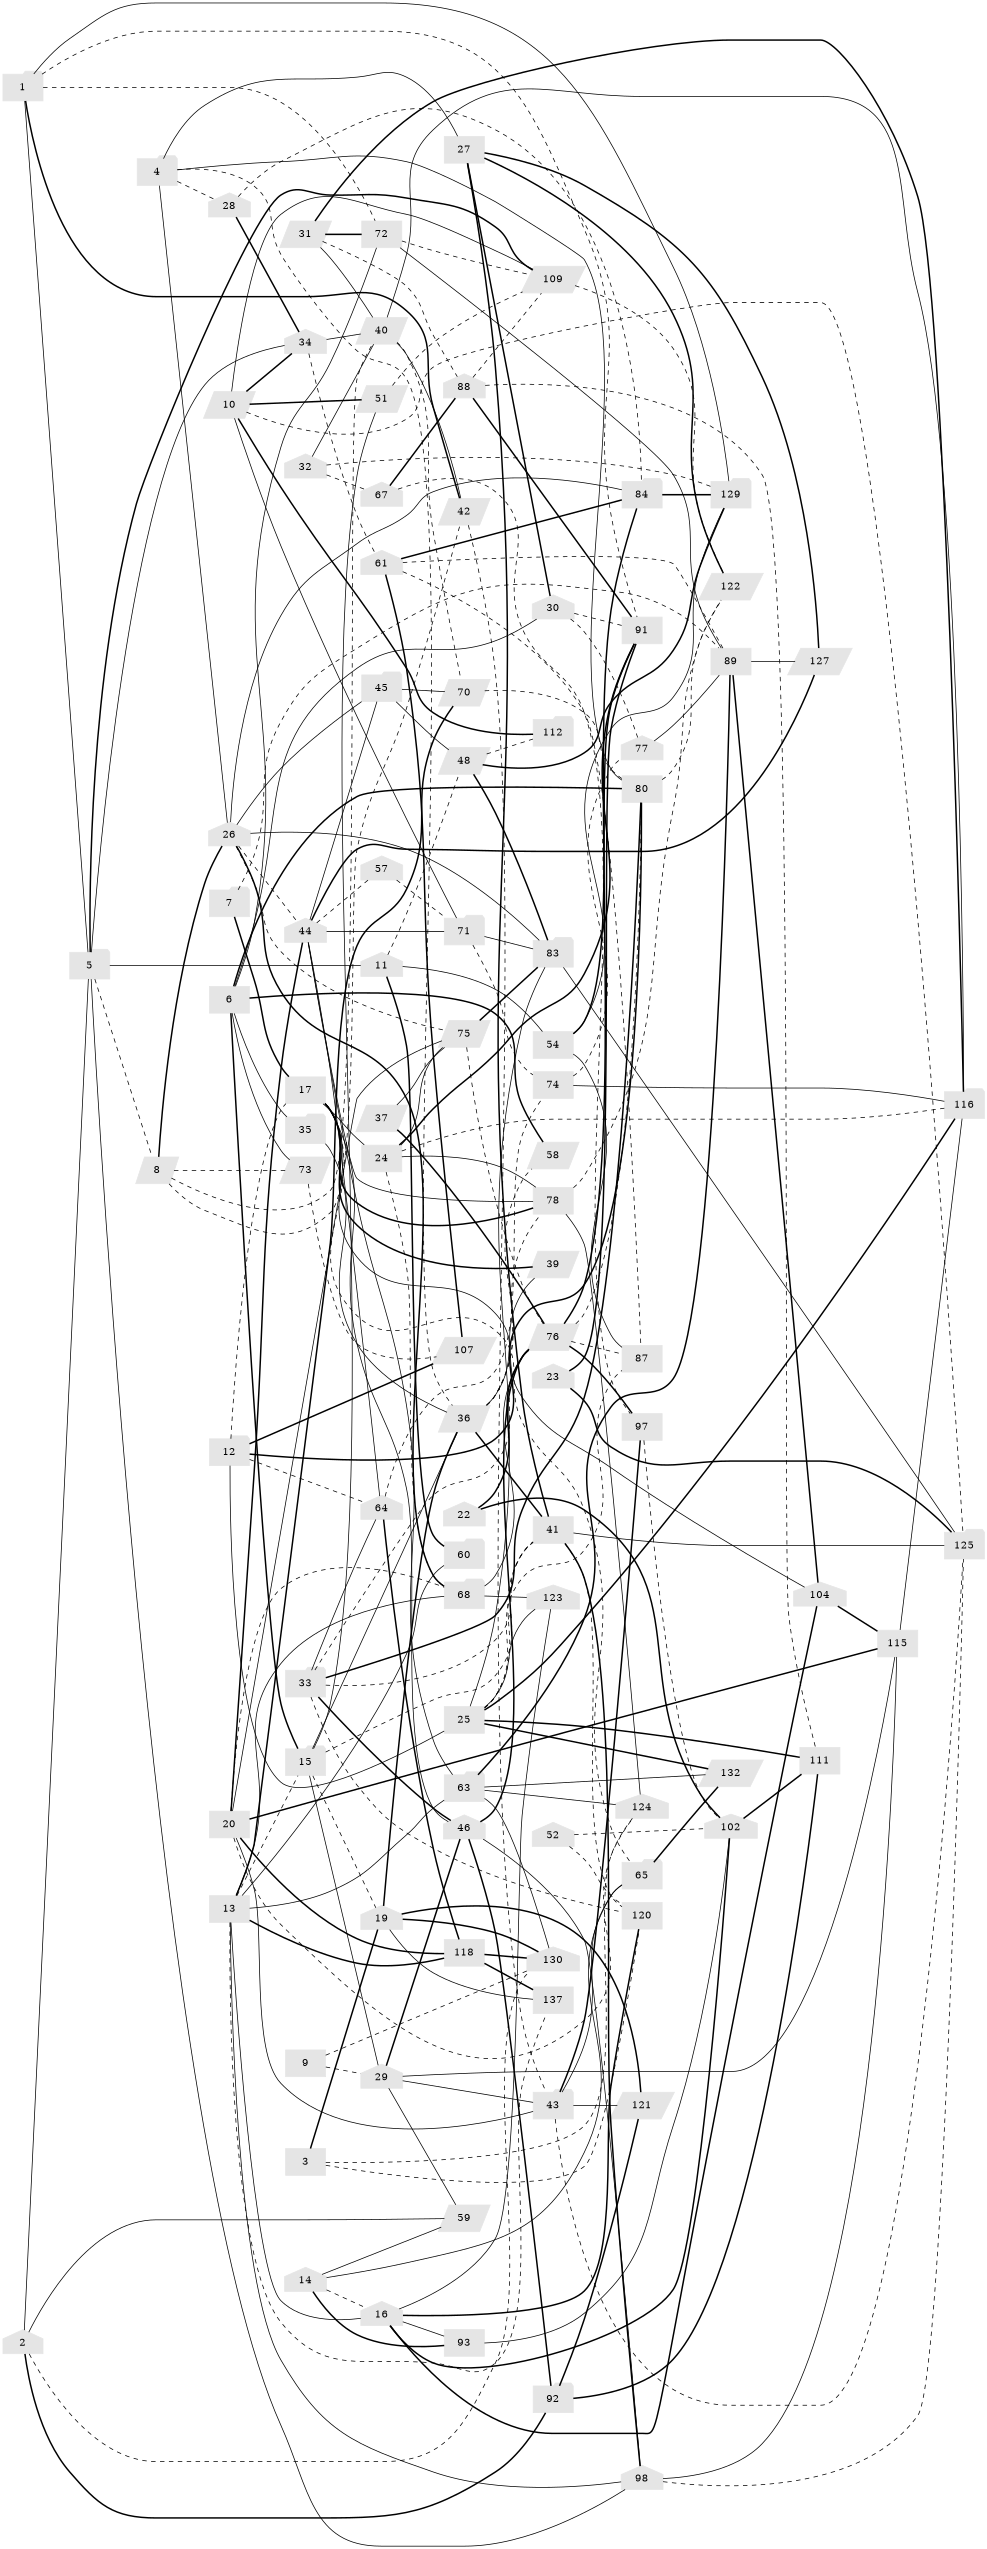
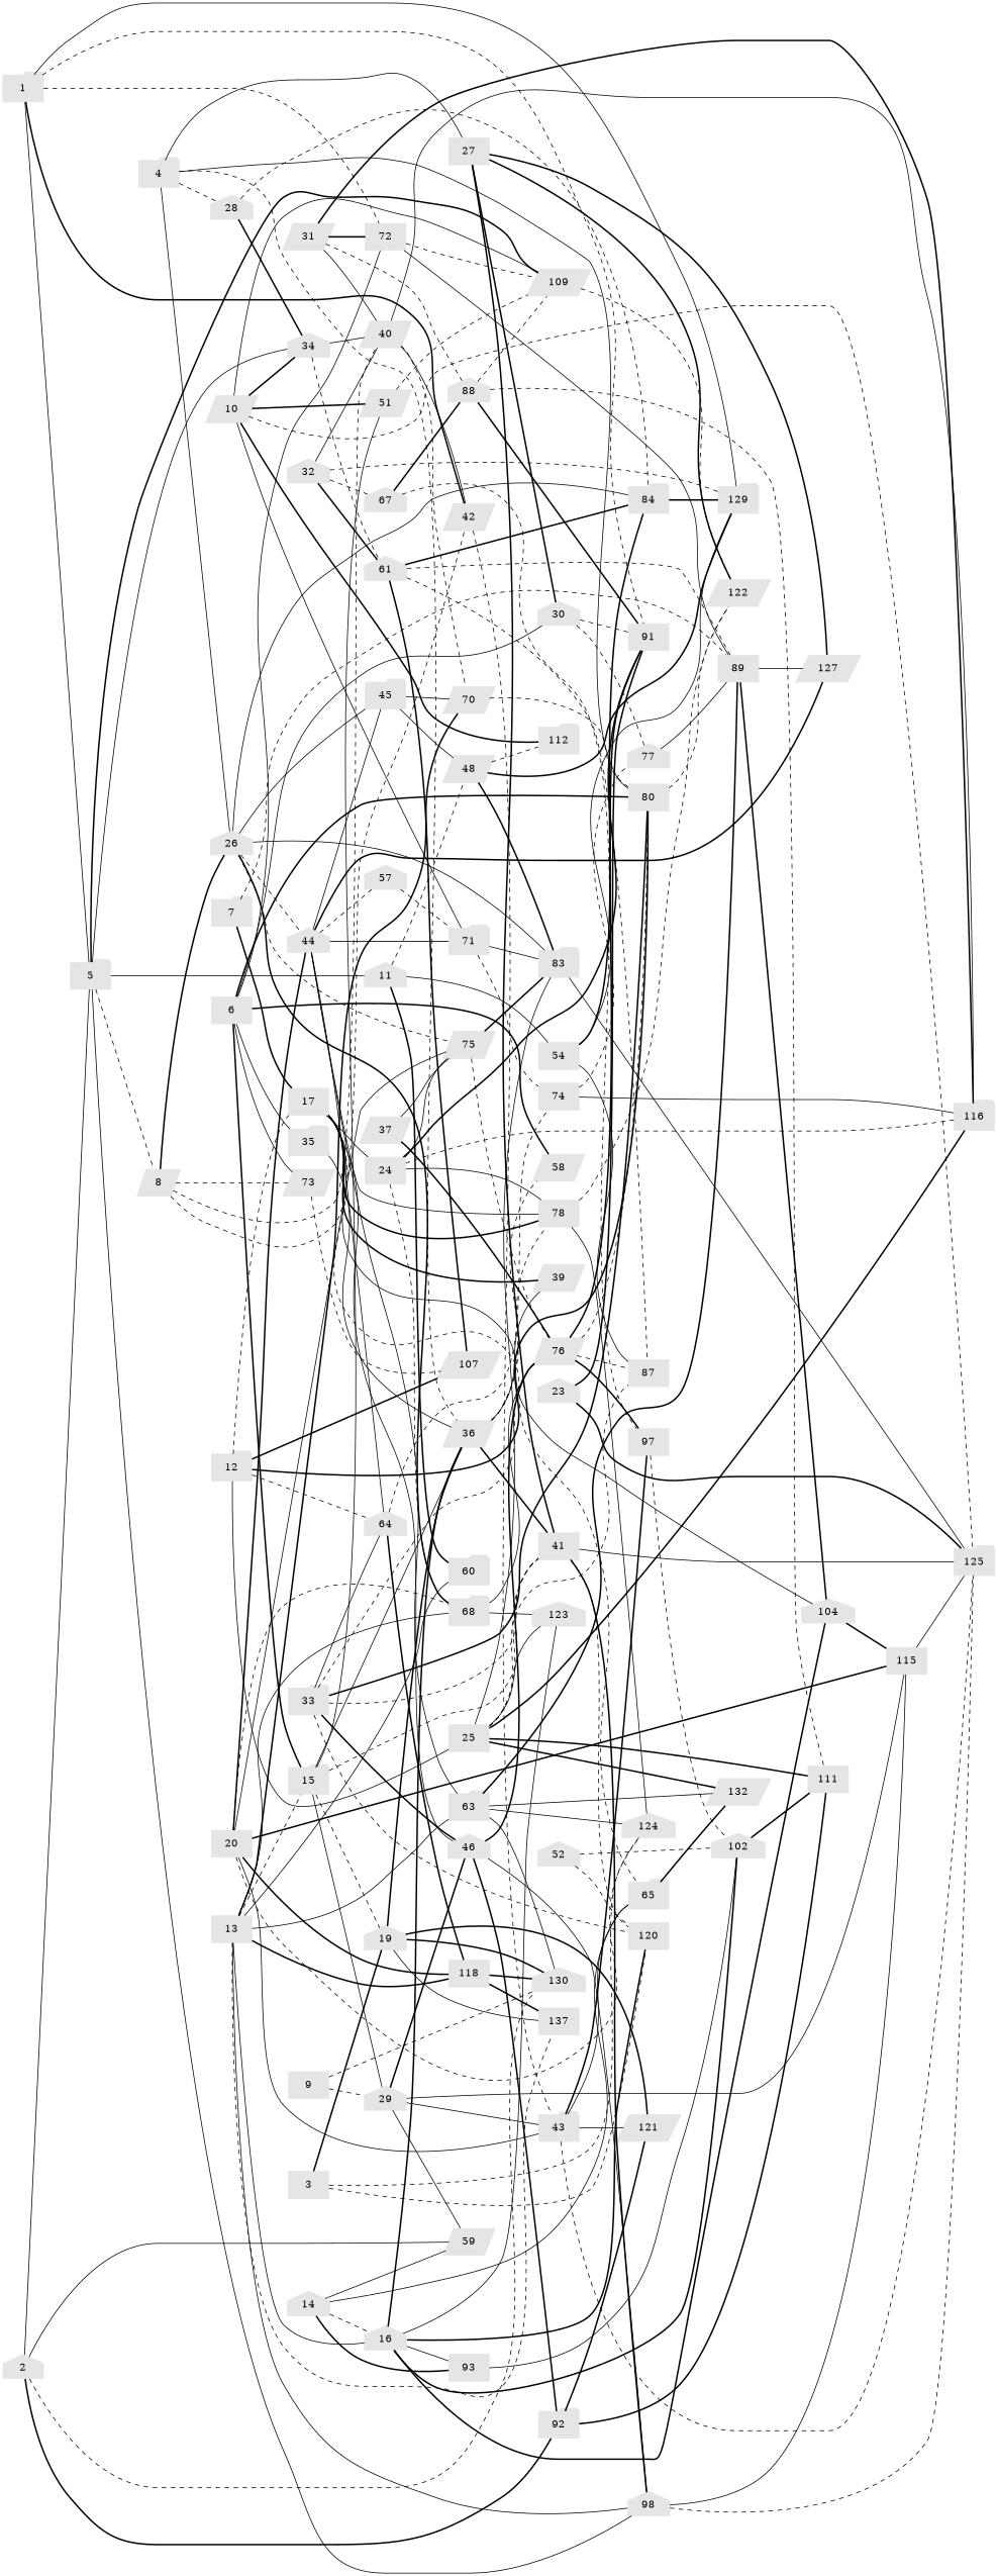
  graph {
    rankdir=LR
    node [color=gray90 shape=house style=filled]
    edge [style=solid]
    1 [shape=folder super="+90"]
    5 [shape=folder super="+96"]
    42 [shape=parallelogram super="+136"]
    72 [shape=box]
    91 [shape=box super="+103"]
    129 [shape=folder]
    8 [shape=parallelogram]
    11
    34 [super="+101"]
    98
    109 [shape=parallelogram]
    43 [shape=folder super="+94"]
    89 [shape=box super="+119"]
    2
    59 [shape=parallelogram]
    92 [shape=folder]
    130
    121 [shape=parallelogram]
    111 [shape=box]
    19 [super="+47"]
    36 [shape=parallelogram super="+131"]
    137 [shape=box]
    3 [shape=box]
    120 [shape=box]
    124 [super="+139"]
    26 [super="+69"]
    68 [shape=folder super="+82"]
    44 [super="+50"]
    75 [shape=parallelogram super="+110"]
    83 [shape=folder]
    45 [shape=folder]
    84 [shape=folder]
    4 [shape=folder]
    27 [shape=box super="+117"]
    28
    80 [shape=box super="+85"]
    30
    41 [shape=box super="+66"]
    122 [shape=parallelogram]
    127 [shape=parallelogram]
    58 [shape=parallelogram]
    39 [shape=parallelogram]
    78 [shape=box super="+81"]
    73 [shape=parallelogram]
    40 [shape=parallelogram super="+105"]
    48 [shape=parallelogram super="+62"]
    54 [shape=box]
    60 [shape=folder]
    61 [super="+95"]
    125 [shape=folder super="+126"]
    115 [shape=box]
    6 [shape=box super="+49"]
    15 [shape=folder super="+53"]
    35 [shape=folder]
    29 [super="+135"]
    51 [shape=parallelogram]
    77
    107 [shape=parallelogram]
    17 [shape=box super="+113"]
    65 [shape=folder super="+79"]
    104
    24 [shape=box super="+56"]
    46
    7 [shape=folder]
    70 [shape=parallelogram]
    116 [shape=folder super="+128"]
    9 [shape=box]
    10 [shape=parallelogram super="+138"]
    71 [shape=folder]
    112 [shape=folder]
    74 [shape=box]
    87 [shape=box super="+106"]
    12 [shape=folder]
    25 [shape=box super="+38"]
    64 [super="+100"]
    123
    132 [shape=parallelogram]
    118 [shape=box super="+140"]
    13 [shape=box super="+18"]
    16 [super="+133"]
    63 [shape=folder super="+86"]
    93 [shape=box]
    102
    76 [shape=parallelogram super="+108"]
    14
    20 [shape=box super="+114"]
    n87 [label=97 shape=box super="+134"]
    57
-   22
    23
    31 [shape=parallelogram]
    88
    32 [super="+97"]
    67
    33 [shape=folder super="+55"]
    37 [shape=parallelogram]
    52
    1 -- 5
    1 -- 42 [style=bold]
    1 -- 72 [style=dashed]
    1 -- 91 [style=dashed]
    1 -- 129
    5 -- 8 [style=dashed]
    5 -- 11
    5 -- 34
    5 -- 98
    5 -- 109 [style=bold]
    42 -- 43 [style=dashed]
    72 -- 109 [style=dashed]
    72 -- 89
    8 -- 42 [style=dashed]
    8 -- 26 [style=bold]
    8 -- 73 [style=dashed]
    8 -- 40 [style=dashed]
    11 -- 48 [style=dashed]
    11 -- 54
    11 -- 60 [style=bold]
    34 -- 40
    34 -- 61 [style=dashed]
    98 -- 125 [style=dashed]
    98 -- 115
    109 -- 122 [style=dashed]
    43 -- 121
    43 -- 125 [style=dashed]
    43 -- 65
    43 -- n87 [style=bold]
    89 -- 127
    89 -- 104 [style=bold]
    2 -- 5
    2 -- 59
    2 -- 92 [style=bold]
    2 -- 130 [style=dashed]
    92 -- 121 [style=bold]
    92 -- 111 [style=bold]
    19 -- 130 [style=bold]
    19 -- 121 [style=bold]
    19 -- 36 [style=bold]
    19 -- 137
    36 -- 41 [style=bold]
    36 -- 58 [style=dashed]
    36 -- 39
    36 -- 78 [style=dashed]
    3 -- 19 [style=bold]
    3 -- 120 [style=dashed]
    3 -- 124 [style=dashed]
    26 -- 68 [style=bold]
    26 -- 44 [style=dashed]
    26 -- 75 [style=dashed]
    26 -- 83
    26 -- 45
    26 -- 84
    68 -- 123
    68 -- 76
    44 -- 45
    44 -- 127 [style=bold]
    44 -- 78
    44 -- 71
    44 -- 64
    44 -- 63
    44 -- 57 [style=dashed]
    75 -- 83 [style=bold]
    75 -- 76 [style=dashed]
    83 -- 125
    45 -- 48
    45 -- 70
    84 -- 129 [style=bold]
    4 -- 36 [style=dashed]
    4 -- 26
    4 -- 27
    4 -- 28 [style=dashed]
    4 -- 80
    27 -- 30 [style=bold]
    27 -- 41 [style=bold]
    27 -- 122 [style=bold]
    27 -- 127 [style=bold]
    28 -- 34 [style=bold]
    28 -- 84 [style=dashed]
    80 -- 122 [style=dashed]
    30 -- 91 [style=dashed]
    30 -- 77 [style=dashed]
    41 -- 98 [style=bold]
    41 -- 120 [style=dashed]
    41 -- 125
    78 -- 124
    78 -- 122 [style=dashed]
    73 -- 107 [style=dashed]
    40 -- 42
    40 -- 70 [style=dashed]
    40 -- 116
    48 -- 129 [style=bold]
    48 -- 83 [style=bold]
    48 -- 112 [style=dashed]
    54 -- 91 [style=bold]
    54 -- 129
    54 -- 87
    61 -- 89 [style=dashed]
    61 -- 84 [style=bold]
    61 -- 107 [style=bold]
    61 -- 87 [style=dashed]
-   115 -- 116
+   115 -- 125
    6 -- 72
    6 -- 80 [style=bold]
    6 -- 30
    6 -- 58 [style=bold]
    6 -- 73
    6 -- 15 [style=bold]
    6 -- 35
    15 -- 19 [style=dashed]
    15 -- 36
    15 -- 41 [style=dashed]
    15 -- 29
    15 -- 51
    35 -- 36
    29 -- 43
    29 -- 59
    29 -- 115
    29 -- 46 [style=bold]
    51 -- 109 [style=dashed]
    77 -- 89
    17 -- 39 [style=bold]
    17 -- 78 [style=bold]
    17 -- 65 [style=dashed]
    17 -- 104
    17 -- 24
    17 -- 46
    65 -- 132 [style=bold]
    104 -- 115 [style=bold]
    24 -- 91 [style=bold]
    24 -- 68 [style=dashed]
    24 -- 75
    24 -- 78
    24 -- 116 [style=dashed]
    46 -- 98
    46 -- 92 [style=bold]
    46 -- 76 [style=bold]
    7 -- 89 [style=dashed]
    7 -- 17 [style=bold]
    70 -- 80 [style=dashed]
    9 -- 130 [style=dashed]
    9 -- 29 [style=dashed]
    10 -- 34 [style=bold]
    10 -- 109
    10 -- 125 [style=dashed]
    10 -- 51 [style=bold]
    10 -- 71
    10 -- 112 [style=bold]
    71 -- 83
    71 -- 74 [style=dashed]
    74 -- 77 [style=dashed]
    74 -- 116
    12 -- 80 [style=bold]
    12 -- 107 [style=bold]
    12 -- 17 [style=dashed]
    12 -- 25
    12 -- 64 [style=dashed]
    25 -- 111 [style=bold]
    25 -- 83
    25 -- 41 [style=dashed]
    25 -- 116 [style=bold]
    25 -- 87 [style=dashed]
    25 -- 123
    25 -- 132 [style=bold]
    64 -- 74 [style=dashed]
    64 -- 118 [style=bold]
    118 -- 130 [style=bold]
    118 -- 137 [style=bold]
    13 -- 98
    13 -- 137 [style=dashed]
    13 -- 68
    13 -- 60
    13 -- 15 [style=dashed]
    13 -- 70 [style=bold]
    13 -- 118 [style=bold]
    13 -- 16
    13 -- 63
+   16 -- 36 [style=bold]
    16 -- 120 [style=bold]
    16 -- 104 [style=bold]
    16 -- 123
    16 -- 93
    16 -- 102 [style=bold]
    63 -- 89 [style=bold]
    63 -- 130
    63 -- 124
    63 -- 132
    93 -- 102
    102 -- 111 [style=bold]
    76 -- 84 [style=bold]
    76 -- 80 [style=dashed]
    76 -- 87 [style=dashed]
    76 -- n87 [style=bold]
    14 -- 59
    14 -- 65
    14 -- 16 [style=dashed]
    14 -- 93 [style=bold]
    20 -- 43
    20 -- 124 [style=dashed]
    20 -- 68 [style=dashed]
    20 -- 44 [style=bold]
    20 -- 75
    20 -- 115 [style=bold]
    20 -- 118 [style=bold]
    n87 -- 102 [style=dashed]
    57 -- 71 [style=dashed]
-   22 -- 102 [style=bold]
-   22 -- 76 [style=bold]
    23 -- 91 [style=bold]
    23 -- 125 [style=bold]
    31 -- 72 [style=bold]
    31 -- 40
    31 -- 116 [style=bold]
    31 -- 88 [style=dashed]
    88 -- 91 [style=bold]
    88 -- 109 [style=dashed]
    88 -- 111 [style=dashed]
    32 -- 129 [style=dashed]
    32 -- 40 [weight=2]
+   32 -- 61 [style=bold]
    32 -- 67 [style=dashed]
    67 -- n87 [style=dashed]
    67 -- 88 [style=bold]
    33 -- 120 [style=dashed]
    33 -- 80 [style=bold]
    33 -- 41 [style=dashed]
    33 -- 46 [style=bold]
    33 -- 64
    33 -- 76 [style=dashed]
    37 -- 75
    37 -- 76 [style=bold]
    52 -- 120 [style=dashed]
    52 -- 102 [style=dashed]
  }
